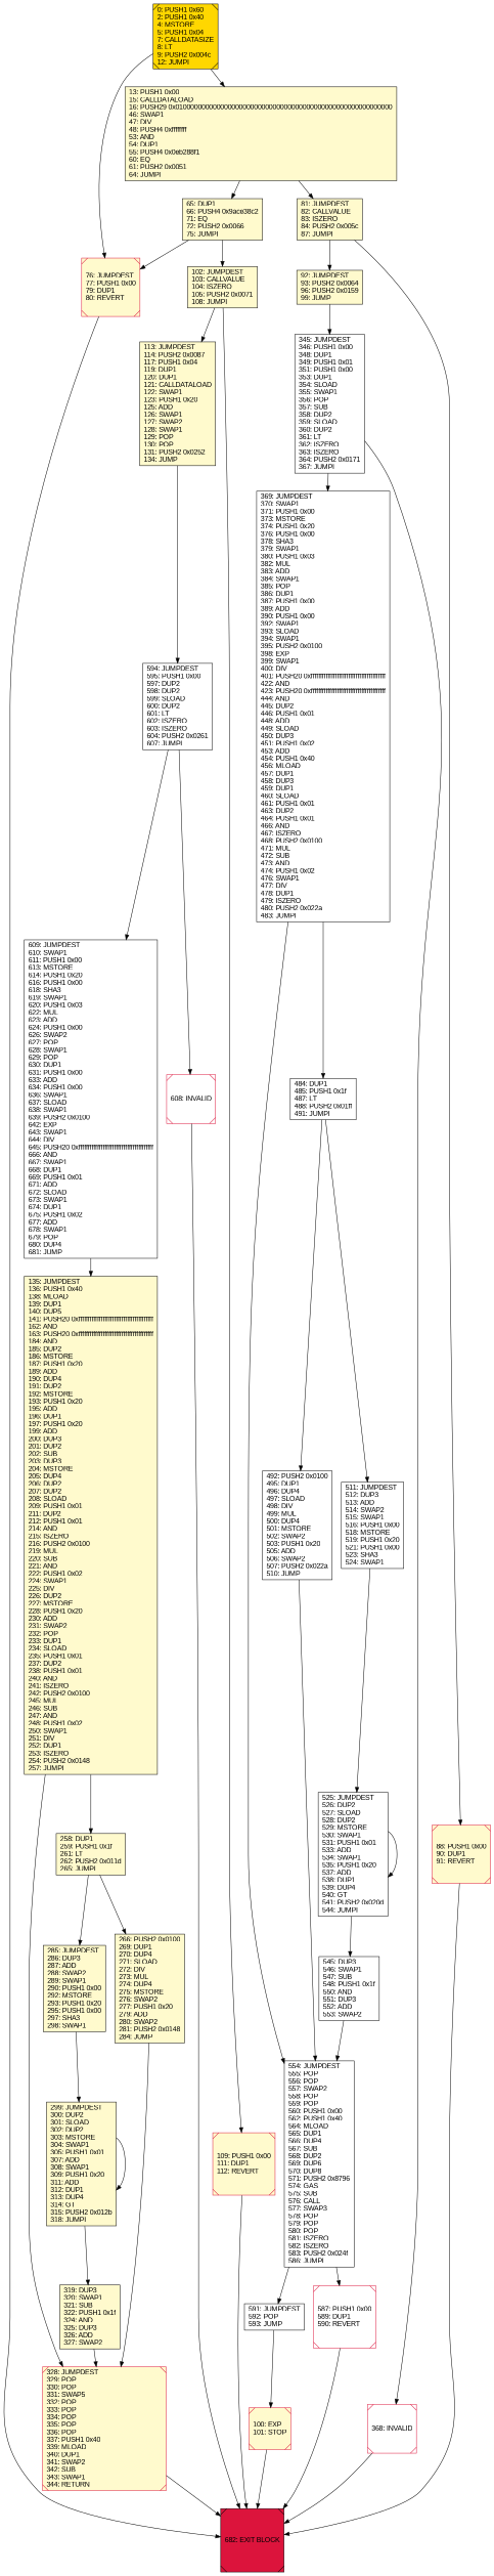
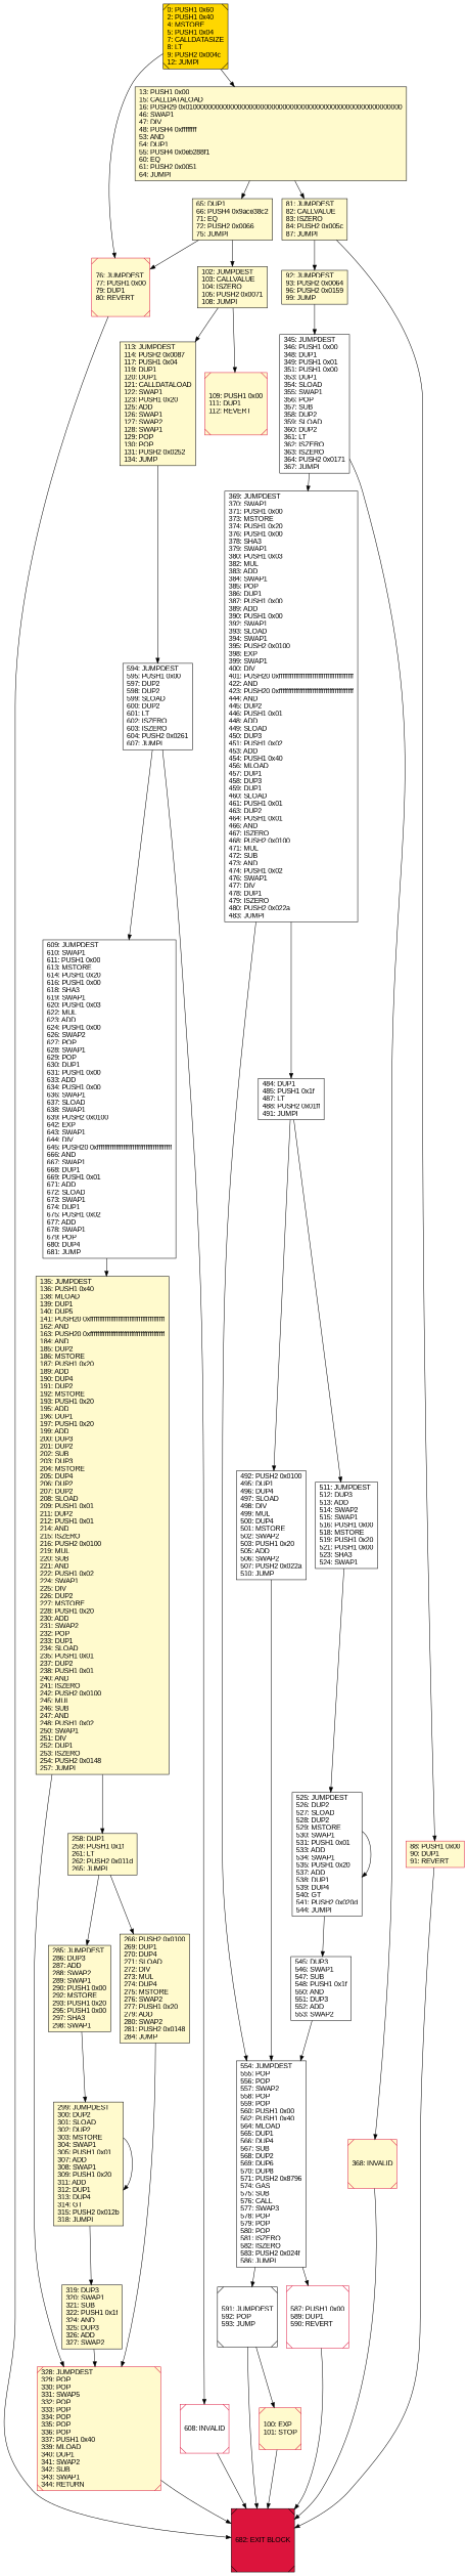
  digraph {
    rankdir=UD
    node [color=black fillcolor=lemonchiffon fontcolor=black fontname=arial shape=box style=filled]
    n1 [fillcolor=white label="369: JUMPDEST\l370: SWAP1\l371: PUSH1 0x00\l373: MSTORE\l374: PUSH1 0x20\l376: PUSH1 0x00\l378: SHA3\l379: SWAP1\l380: PUSH1 0x03\l382: MUL\l383: ADD\l384: SWAP1\l385: POP\l386: DUP1\l387: PUSH1 0x00\l389: ADD\l390: PUSH1 0x00\l392: SWAP1\l393: SLOAD\l394: SWAP1\l395: PUSH2 0x0100\l398: EXP\l399: SWAP1\l400: DIV\l401: PUSH20 0xffffffffffffffffffffffffffffffffffffffff\l422: AND\l423: PUSH20 0xffffffffffffffffffffffffffffffffffffffff\l444: AND\l445: DUP2\l446: PUSH1 0x01\l448: ADD\l449: SLOAD\l450: DUP3\l451: PUSH1 0x02\l453: ADD\l454: PUSH1 0x40\l456: MLOAD\l457: DUP1\l458: DUP3\l459: DUP1\l460: SLOAD\l461: PUSH1 0x01\l463: DUP2\l464: PUSH1 0x01\l466: AND\l467: ISZERO\l468: PUSH2 0x0100\l471: MUL\l472: SUB\l473: AND\l474: PUSH1 0x02\l476: SWAP1\l477: DIV\l478: DUP1\l479: ISZERO\l480: PUSH2 0x022a\l483: JUMPI\l"]
    n2 [fillcolor=white label="554: JUMPDEST\l555: POP\l556: POP\l557: SWAP2\l558: POP\l559: POP\l560: PUSH1 0x00\l562: PUSH1 0x40\l564: MLOAD\l565: DUP1\l566: DUP4\l567: SUB\l568: DUP2\l569: DUP6\l570: DUP8\l571: PUSH2 0x8796\l574: GAS\l575: SUB\l576: CALL\l577: SWAP3\l578: POP\l579: POP\l580: POP\l581: ISZERO\l582: ISZERO\l583: PUSH2 0x024f\l586: JUMPI\l"]
    n3 [fillcolor=white label="484: DUP1\l485: PUSH1 0x1f\l487: LT\l488: PUSH2 0x01ff\l491: JUMPI\l"]
-   n4 [fillcolor=white label="591: JUMPDEST\l592: POP\l593: JUMP\l"]
+   n4 [fillcolor=white label="591: JUMPDEST\l592: POP\l593: JUMP\l" shape=Msquare]
    n5 [color=crimson fillcolor=white label="587: PUSH1 0x00\l589: DUP1\l590: REVERT\l" shape=Msquare]
    n6 [fillcolor=white label="492: PUSH2 0x0100\l495: DUP1\l496: DUP4\l497: SLOAD\l498: DIV\l499: MUL\l500: DUP4\l501: MSTORE\l502: SWAP2\l503: PUSH1 0x20\l505: ADD\l506: SWAP2\l507: PUSH2 0x022a\l510: JUMP\l"]
    n7 [fillcolor=white label="511: JUMPDEST\l512: DUP3\l513: ADD\l514: SWAP2\l515: SWAP1\l516: PUSH1 0x00\l518: MSTORE\l519: PUSH1 0x20\l521: PUSH1 0x00\l523: SHA3\l524: SWAP1\l"]
    n8 [fillcolor=white label="609: JUMPDEST\l610: SWAP1\l611: PUSH1 0x00\l613: MSTORE\l614: PUSH1 0x20\l616: PUSH1 0x00\l618: SHA3\l619: SWAP1\l620: PUSH1 0x03\l622: MUL\l623: ADD\l624: PUSH1 0x00\l626: SWAP2\l627: POP\l628: SWAP1\l629: POP\l630: DUP1\l631: PUSH1 0x00\l633: ADD\l634: PUSH1 0x00\l636: SWAP1\l637: SLOAD\l638: SWAP1\l639: PUSH2 0x0100\l642: EXP\l643: SWAP1\l644: DIV\l645: PUSH20 0xffffffffffffffffffffffffffffffffffffffff\l666: AND\l667: SWAP1\l668: DUP1\l669: PUSH1 0x01\l671: ADD\l672: SLOAD\l673: SWAP1\l674: DUP1\l675: PUSH1 0x02\l677: ADD\l678: SWAP1\l679: POP\l680: DUP4\l681: JUMP\l"]
    n9 [label="135: JUMPDEST\l136: PUSH1 0x40\l138: MLOAD\l139: DUP1\l140: DUP5\l141: PUSH20 0xffffffffffffffffffffffffffffffffffffffff\l162: AND\l163: PUSH20 0xffffffffffffffffffffffffffffffffffffffff\l184: AND\l185: DUP2\l186: MSTORE\l187: PUSH1 0x20\l189: ADD\l190: DUP4\l191: DUP2\l192: MSTORE\l193: PUSH1 0x20\l195: ADD\l196: DUP1\l197: PUSH1 0x20\l199: ADD\l200: DUP3\l201: DUP2\l202: SUB\l203: DUP3\l204: MSTORE\l205: DUP4\l206: DUP2\l207: DUP2\l208: SLOAD\l209: PUSH1 0x01\l211: DUP2\l212: PUSH1 0x01\l214: AND\l215: ISZERO\l216: PUSH2 0x0100\l219: MUL\l220: SUB\l221: AND\l222: PUSH1 0x02\l224: SWAP1\l225: DIV\l226: DUP2\l227: MSTORE\l228: PUSH1 0x20\l230: ADD\l231: SWAP2\l232: POP\l233: DUP1\l234: SLOAD\l235: PUSH1 0x01\l237: DUP2\l238: PUSH1 0x01\l240: AND\l241: ISZERO\l242: PUSH2 0x0100\l245: MUL\l246: SUB\l247: AND\l248: PUSH1 0x02\l250: SWAP1\l251: DIV\l252: DUP1\l253: ISZERO\l254: PUSH2 0x0148\l257: JUMPI\l"]
    n10 [color=crimson label="328: JUMPDEST\l329: POP\l330: POP\l331: SWAP5\l332: POP\l333: POP\l334: POP\l335: POP\l336: POP\l337: PUSH1 0x40\l339: MLOAD\l340: DUP1\l341: SWAP2\l342: SUB\l343: SWAP1\l344: RETURN\l" shape=Msquare]
    n11 [label="258: DUP1\l259: PUSH1 0x1f\l261: LT\l262: PUSH2 0x011d\l265: JUMPI\l"]
    n12 [label="113: JUMPDEST\l114: PUSH2 0x0087\l117: PUSH1 0x04\l119: DUP1\l120: DUP1\l121: CALLDATALOAD\l122: SWAP1\l123: PUSH1 0x20\l125: ADD\l126: SWAP1\l127: SWAP2\l128: SWAP1\l129: POP\l130: POP\l131: PUSH2 0x0252\l134: JUMP\l"]
    n13 [fillcolor=white label="594: JUMPDEST\l595: PUSH1 0x00\l597: DUP2\l598: DUP2\l599: SLOAD\l600: DUP2\l601: LT\l602: ISZERO\l603: ISZERO\l604: PUSH2 0x0261\l607: JUMPI\l"]
    n14 [color=crimson fillcolor=white label="608: INVALID\l" shape=Msquare]
    n15 [label="285: JUMPDEST\l286: DUP3\l287: ADD\l288: SWAP2\l289: SWAP1\l290: PUSH1 0x00\l292: MSTORE\l293: PUSH1 0x20\l295: PUSH1 0x00\l297: SHA3\l298: SWAP1\l"]
    n16 [label="299: JUMPDEST\l300: DUP2\l301: SLOAD\l302: DUP2\l303: MSTORE\l304: SWAP1\l305: PUSH1 0x01\l307: ADD\l308: SWAP1\l309: PUSH1 0x20\l311: ADD\l312: DUP1\l313: DUP4\l314: GT\l315: PUSH2 0x012b\l318: JUMPI\l"]
    n17 [label="319: DUP3\l320: SWAP1\l321: SUB\l322: PUSH1 0x1f\l324: AND\l325: DUP3\l326: ADD\l327: SWAP2\l"]
    n18 [fillcolor=crimson label="682: EXIT BLOCK\l" shape=Msquare]
    n19 [color=crimson label="76: JUMPDEST\l77: PUSH1 0x00\l79: DUP1\l80: REVERT\l" shape=Msquare]
    n20 [label="65: DUP1\l66: PUSH4 0x9ace38c2\l71: EQ\l72: PUSH2 0x0066\l75: JUMPI\l"]
    n21 [label="102: JUMPDEST\l103: CALLVALUE\l104: ISZERO\l105: PUSH2 0x0071\l108: JUMPI\l"]
    n22 [color=crimson label="109: PUSH1 0x00\l111: DUP1\l112: REVERT\l" shape=Msquare]
    n23 [fillcolor=white label="525: JUMPDEST\l526: DUP2\l527: SLOAD\l528: DUP2\l529: MSTORE\l530: SWAP1\l531: PUSH1 0x01\l533: ADD\l534: SWAP1\l535: PUSH1 0x20\l537: ADD\l538: DUP1\l539: DUP4\l540: GT\l541: PUSH2 0x020d\l544: JUMPI\l"]
    n24 [fillcolor=white label="545: DUP3\l546: SWAP1\l547: SUB\l548: PUSH1 0x1f\l550: AND\l551: DUP3\l552: ADD\l553: SWAP2\l"]
-   n25 [color=crimson fillcolor=white label="368: INVALID\l" shape=Msquare]
+   n25 [color=crimson label="368: INVALID\l" shape=Msquare]
    n26 [label="13: PUSH1 0x00\l15: CALLDATALOAD\l16: PUSH29 0x0100000000000000000000000000000000000000000000000000000000\l46: SWAP1\l47: DIV\l48: PUSH4 0xffffffff\l53: AND\l54: DUP1\l55: PUSH4 0x0eb288f1\l60: EQ\l61: PUSH2 0x0051\l64: JUMPI\l"]
    n27 [label="81: JUMPDEST\l82: CALLVALUE\l83: ISZERO\l84: PUSH2 0x005c\l87: JUMPI\l"]
    n28 [label="92: JUMPDEST\l93: PUSH2 0x0064\l96: PUSH2 0x0159\l99: JUMP\l"]
-   n29 [color=crimson label="88: PUSH1 0x00\l90: DUP1\l91: REVERT\l" shape=Msquare]
+   n29 [color=crimson label="88: PUSH1 0x00\l90: DUP1\l91: REVERT\l"]
    n30 [label="266: PUSH2 0x0100\l269: DUP1\l270: DUP4\l271: SLOAD\l272: DIV\l273: MUL\l274: DUP4\l275: MSTORE\l276: SWAP2\l277: PUSH1 0x20\l279: ADD\l280: SWAP2\l281: PUSH2 0x0148\l284: JUMP\l"]
    n31 [color=crimson label="100: EXP\l101: STOP\l" shape=Msquare]
    n32 [fillcolor=gold label="0: PUSH1 0x60\l2: PUSH1 0x40\l4: MSTORE\l5: PUSH1 0x04\l7: CALLDATASIZE\l8: LT\l9: PUSH2 0x004c\l12: JUMPI\l" shape=Msquare]
    n33 [fillcolor=white label="345: JUMPDEST\l346: PUSH1 0x00\l348: DUP1\l349: PUSH1 0x01\l351: PUSH1 0x00\l353: DUP1\l354: SLOAD\l355: SWAP1\l356: POP\l357: SUB\l358: DUP2\l359: SLOAD\l360: DUP2\l361: LT\l362: ISZERO\l363: ISZERO\l364: PUSH2 0x0171\l367: JUMPI\l"]
    n1 -> n2
    n1 -> n3
    n2 -> n4
    n2 -> n5
    n3 -> n6
    n3 -> n7
    n4 -> n31
    n5 -> n18
    n6 -> n2
    n7 -> n23
    n8 -> n9
    n9 -> n10
    n9 -> n11
    n10 -> n18
    n11 -> n15
    n11 -> n30
    n12 -> n13
    n13 -> n8
    n13 -> n14
    n14 -> n18
    n15 -> n16
    n16 -> n16
    n16 -> n17
    n17 -> n10
    n19 -> n18
    n20 -> n19
    n20 -> n21
    n21 -> n12
    n21 -> n22
-   n22 -> n18
+   n4 -> n18
    n23 -> n23
    n23 -> n24
    n24 -> n2
    n25 -> n18
    n26 -> n20
    n26 -> n27
    n27 -> n28
    n27 -> n29
    n28 -> n33
    n29 -> n18
    n30 -> n10
    n31 -> n18
    n32 -> n19
    n32 -> n26
    n33 -> n1
    n33 -> n25
  }
